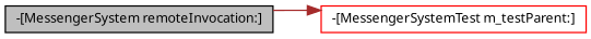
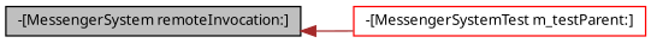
  digraph {
    rankdir=LR
    node [fontname="FreeSans.ttf" fontsize=10 shape=record style=filled]
    n1 [color=black fillcolor=grey75 fontcolor=black height=0.2 label="-[MessengerSystem remoteInvocation:]" width=0.4]
    n2 [color=red fillcolor=white height=0.2 label="-[MessengerSystemTest m_testParent:]" width=0.4]
-   n2 -> n1 [color=brown dir=back fontname="FreeSans.ttf" fontsize=10 labelfontname="FreeSans.ttf" labelfontsize=10 style=solid]
+   n1 -> n2 [color=brown dir=back fontname="FreeSans.ttf" fontsize=10 labelfontname="FreeSans.ttf" labelfontsize=10 style=solid]
  }
